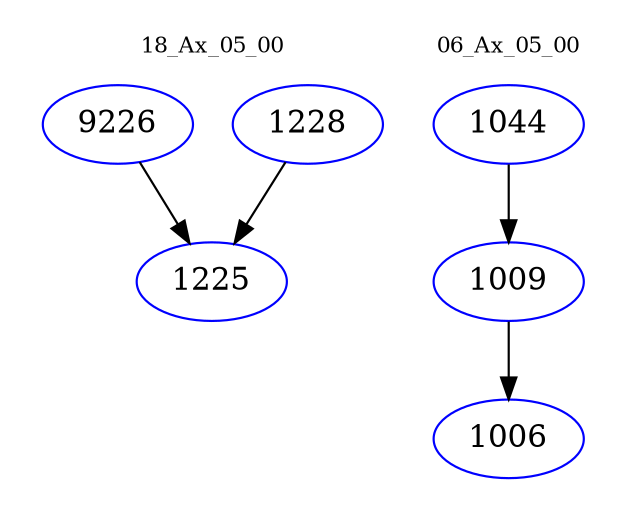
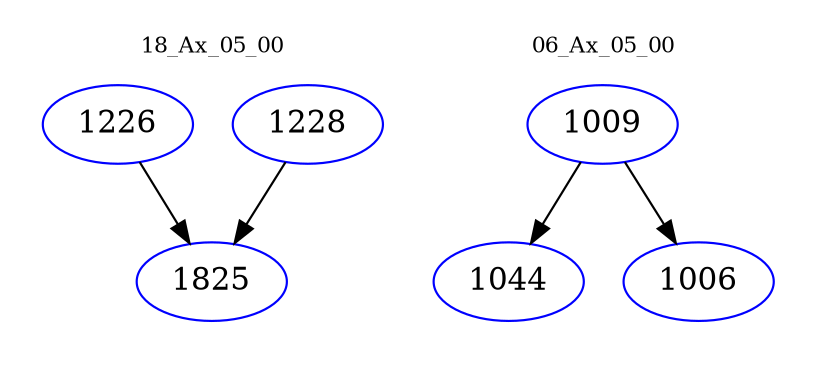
  digraph {
    node [color=blue]
    edge [color=black]
    n1 [label=1228]
-   n2 [label=9226]
-   n3 [label=1225]
+   n2 [label=1226]
+   n3 [label=1825]
    n4 [label=1044]
    n5 [label=1009]
    n6 [label=1006]
    subgraph cluster_1 {
      color=white
      fontsize=10
      label="18_Ax_05_00"
      n1
      n2
      n3
    }
    subgraph cluster_2 {
      color=white
      fontsize=10
      label="06_Ax_05_00"
      n4
      n5
      n6
    }
    n1 -> n3
    n2 -> n3
-   n4 -> n5
+   n5 -> n4
    n5 -> n6
  }
